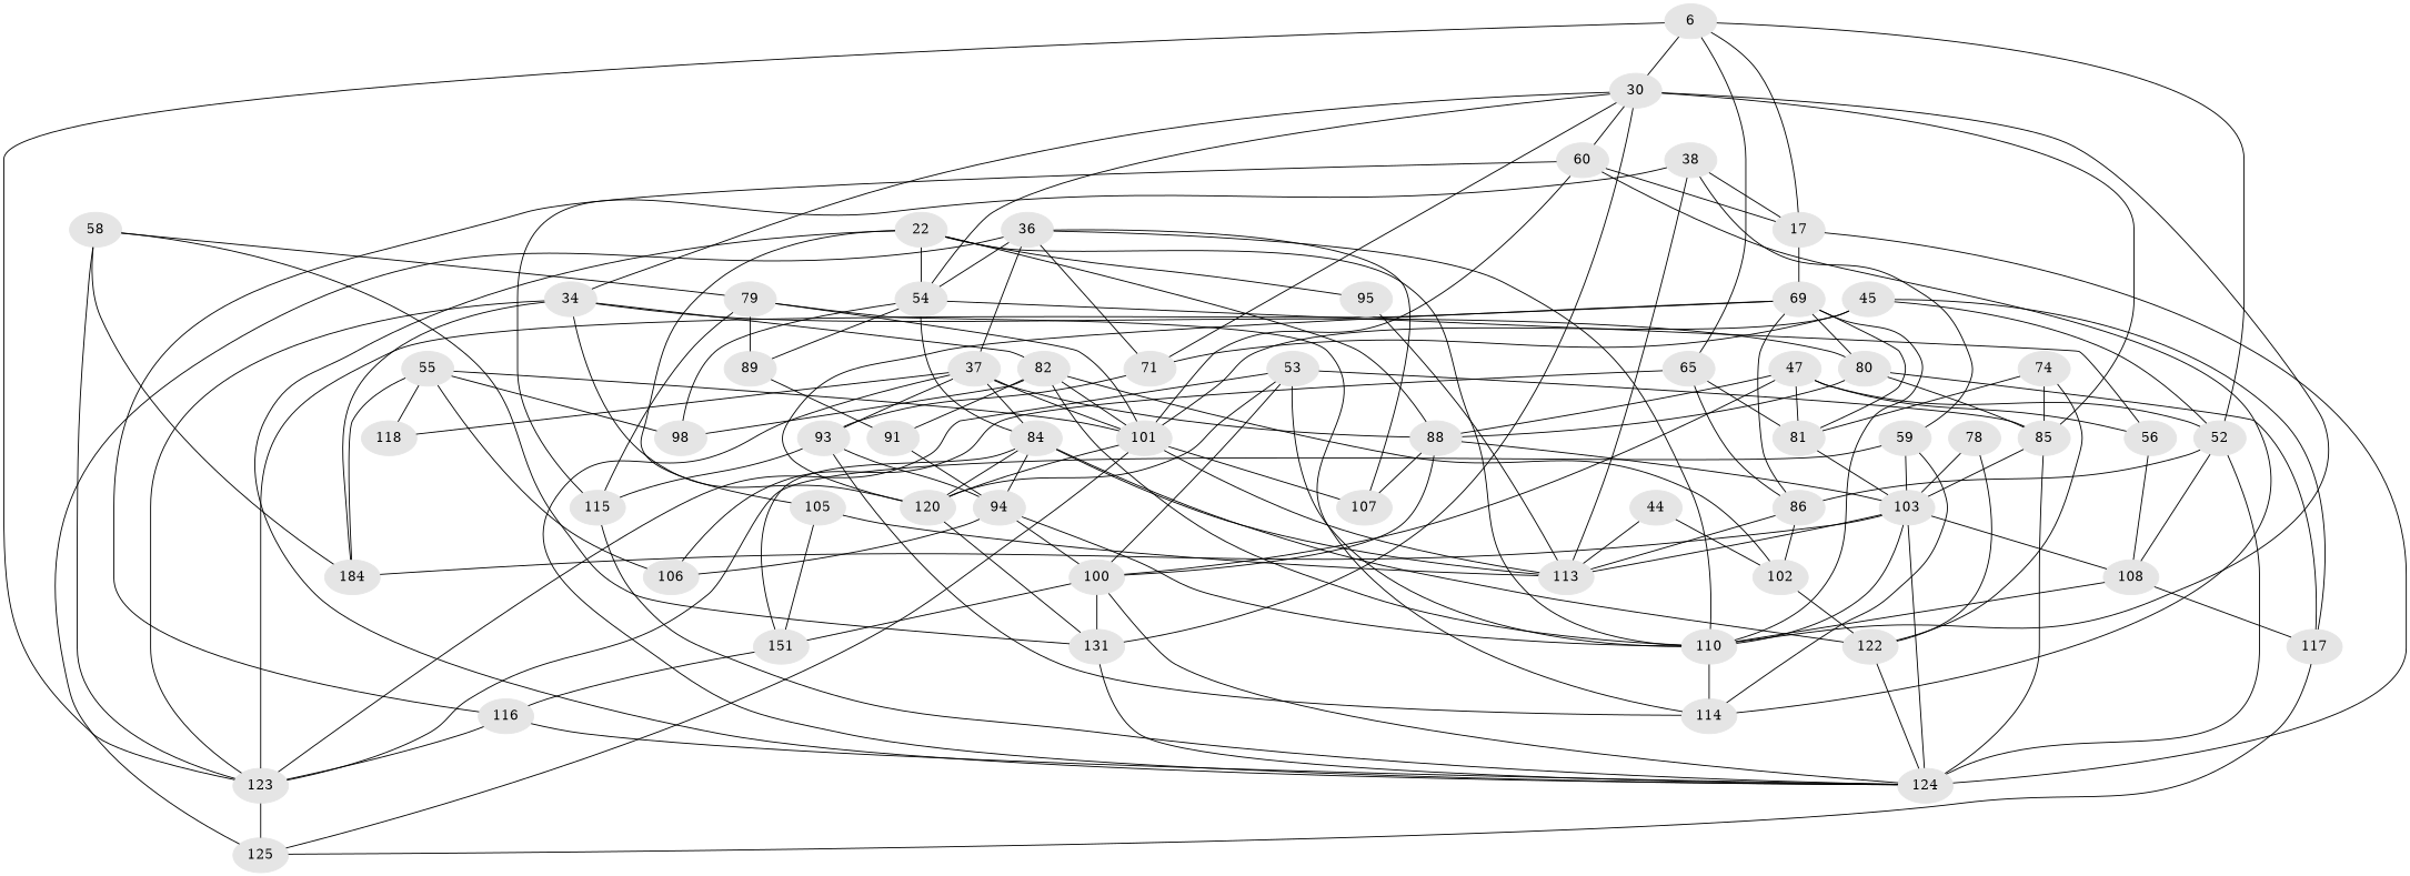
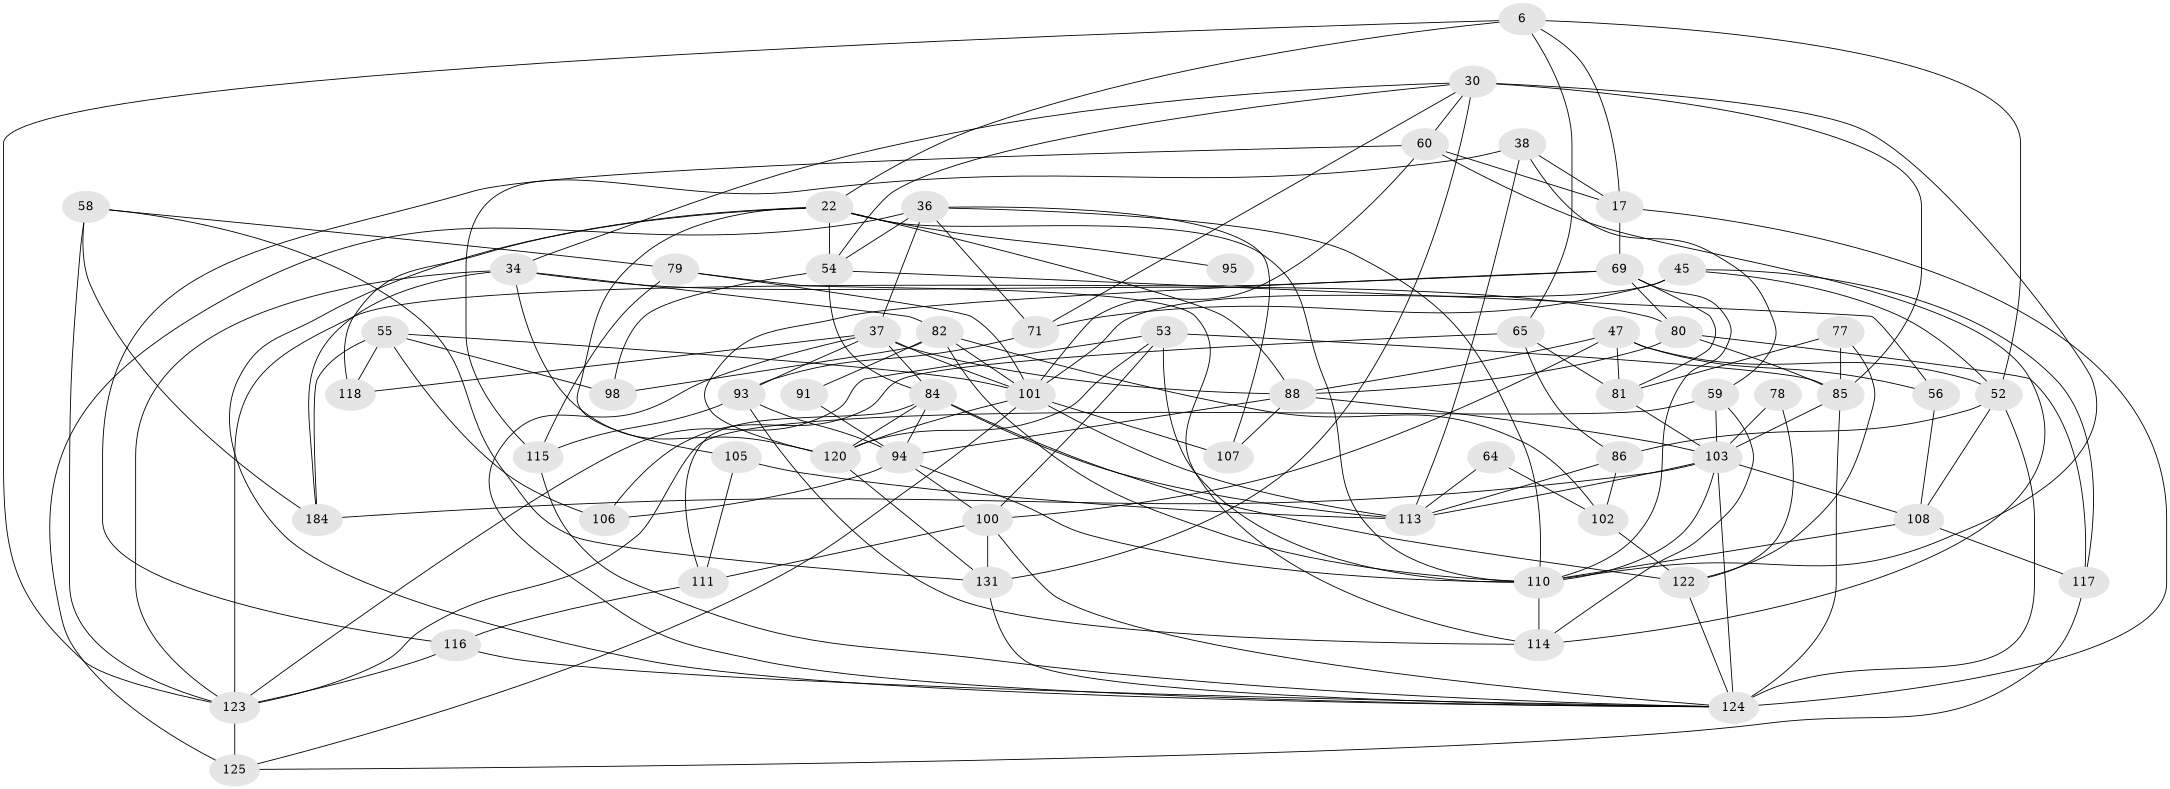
  graph {
    node [color=gray90 style=filled]
    30 [super="+18+20"]
    54 [super="+44"]
    110 [super="+46+76"]
    34 [super="+7"]
    60 [super="+28"]
    71 [super="+19"]
    85 [super="+50"]
    n8 [label=131 super="+12+119"]
    6
    52 [super="+35"]
    65
    n12 [label=17 super="+1"]
    123 [super="+99"]
    124 [super="+26+109+112"]
    86
    108
    81 [super="+15+43"]
    106
    69 [super="+68+61"]
    125 [super="+23"]
    22 [super="+21"]
    88 [super="+57"]
    95
    105
    118
    84 [super="+73+83"]
    56
-   89
    98
    107
    103 [super="+40"]
    94 [super="+72"]
    113 [super="+5+82+97"]
-   111 [label=151]
+   111
    114 [super="+4+42"]
    80
    n37 [label=82 super="+77"]
    n38 [label=184]
    120 [super="+49+75"]
    101 [super="+14+31+24"]
    116 [super="+51"]
    93 [super="+27"]
    117
    102
    91
    36 [super="+2"]
    37
    122 [super="+41"]
    115
    38
    59
    45
    47 [super="+17"]
    100 [super="+92"]
    53
    55
    79 [super="+66"]
    58
-   64 [label=44]
-   74 [super="+63"]
+   64
+   74 [super="+63" label=77]
    78
    30 -- 54
    30 -- 110
    30 -- 34
    30 -- 60
    30 -- 71
    30 -- 85 [weight=2]
    30 -- n8
    54 -- 84
    54 -- 56
-   54 -- 89
    54 -- 98
    110 -- 114
    34 -- 123
    34 -- 80
    34 -- n37 [weight=2]
    34 -- n38
    34 -- 120
    60 -- n12 [weight=2]
    60 -- 114
    60 -- 101
    60 -- 116
    71 -- 93
    85 -- 124 [weight=3]
    85 -- 103
    n8 -- 124
-   6 -- 30
+   6 -- 22
    6 -- 52
    6 -- 65
    6 -- n12
    6 -- 123
    52 -- 124 [weight=2]
    52 -- 86
    52 -- 108 [weight=2]
    65 -- 86
    65 -- 81 [weight=2]
    65 -- 106
    n12 -- 124
    n12 -- 69 [weight=2]
    123 -- 125
    86 -- 113
    86 -- 102
    108 -- 110
    108 -- 117
    81 -- 103 [weight=2]
    69 -- 110
    69 -- 123 [weight=2]
-   69 -- 86
    69 -- 81 [weight=2]
    69 -- 80
    69 -- 120 [weight=2]
    22 -- 54 [weight=2]
    22 -- 110 [weight=2]
    22 -- 124
    22 -- 88
    22 -- 95
    22 -- 105
+   22 -- 118
    88 -- 107
    88 -- 103 [weight=2]
-   88 -- 100
-   95 -- 113
+   88 -- 94
    105 -- 113
    105 -- 111
    84 -- 94 [weight=2]
    84 -- 113
    84 -- 111
    84 -- 120
    84 -- 122
    56 -- 108
-   89 -- 91
    103 -- 110 [weight=2]
    103 -- 124 [weight=2]
    103 -- 108
    103 -- 113 [weight=2]
    103 -- n38
    94 -- 110
    94 -- 106
    94 -- 100
    111 -- 116
    80 -- 85
    80 -- 88
    80 -- 117
    n37 -- 110
    n37 -- 98
    n37 -- 101
    n37 -- 102
    n37 -- 91
    120 -- n8
    101 -- 125
    101 -- 107
    101 -- 113 [weight=3]
    101 -- 120
    116 -- 123
    116 -- 124
    93 -- 94
    93 -- 114
    93 -- 115
    117 -- 125
    102 -- 122
    91 -- 94
    36 -- 54
    36 -- 110
    36 -- 71
    36 -- 125 [weight=2]
    36 -- 107
    36 -- 37
    37 -- 124
    37 -- 88 [weight=2]
    37 -- 118
    37 -- 84
    37 -- 101
    37 -- 93
    122 -- 124
    115 -- 124
    38 -- n12
    38 -- 113
    38 -- 115
    38 -- 59
    59 -- 123
    59 -- 103
    59 -- 114
    45 -- 71 [weight=2]
    45 -- 52
    45 -- 101
    45 -- 117
    47 -- 52
    47 -- 81
    47 -- 88
    47 -- 56
    47 -- 100
    100 -- n8
    100 -- 124
    100 -- 111 [weight=2]
    53 -- 110
    53 -- 85
    53 -- 123
    53 -- 120
    53 -- 100
    55 -- 106
    55 -- 118
    55 -- 98
    55 -- n38
    55 -- 101
-   79 -- 89
    79 -- 114
    79 -- 101
    79 -- 115
    58 -- n8
    58 -- 123
    58 -- n38
    58 -- 79
    64 -- 113
    64 -- 102
    74 -- 85 [weight=2]
    74 -- 81
    74 -- 122
    78 -- 103
    78 -- 122
  }
